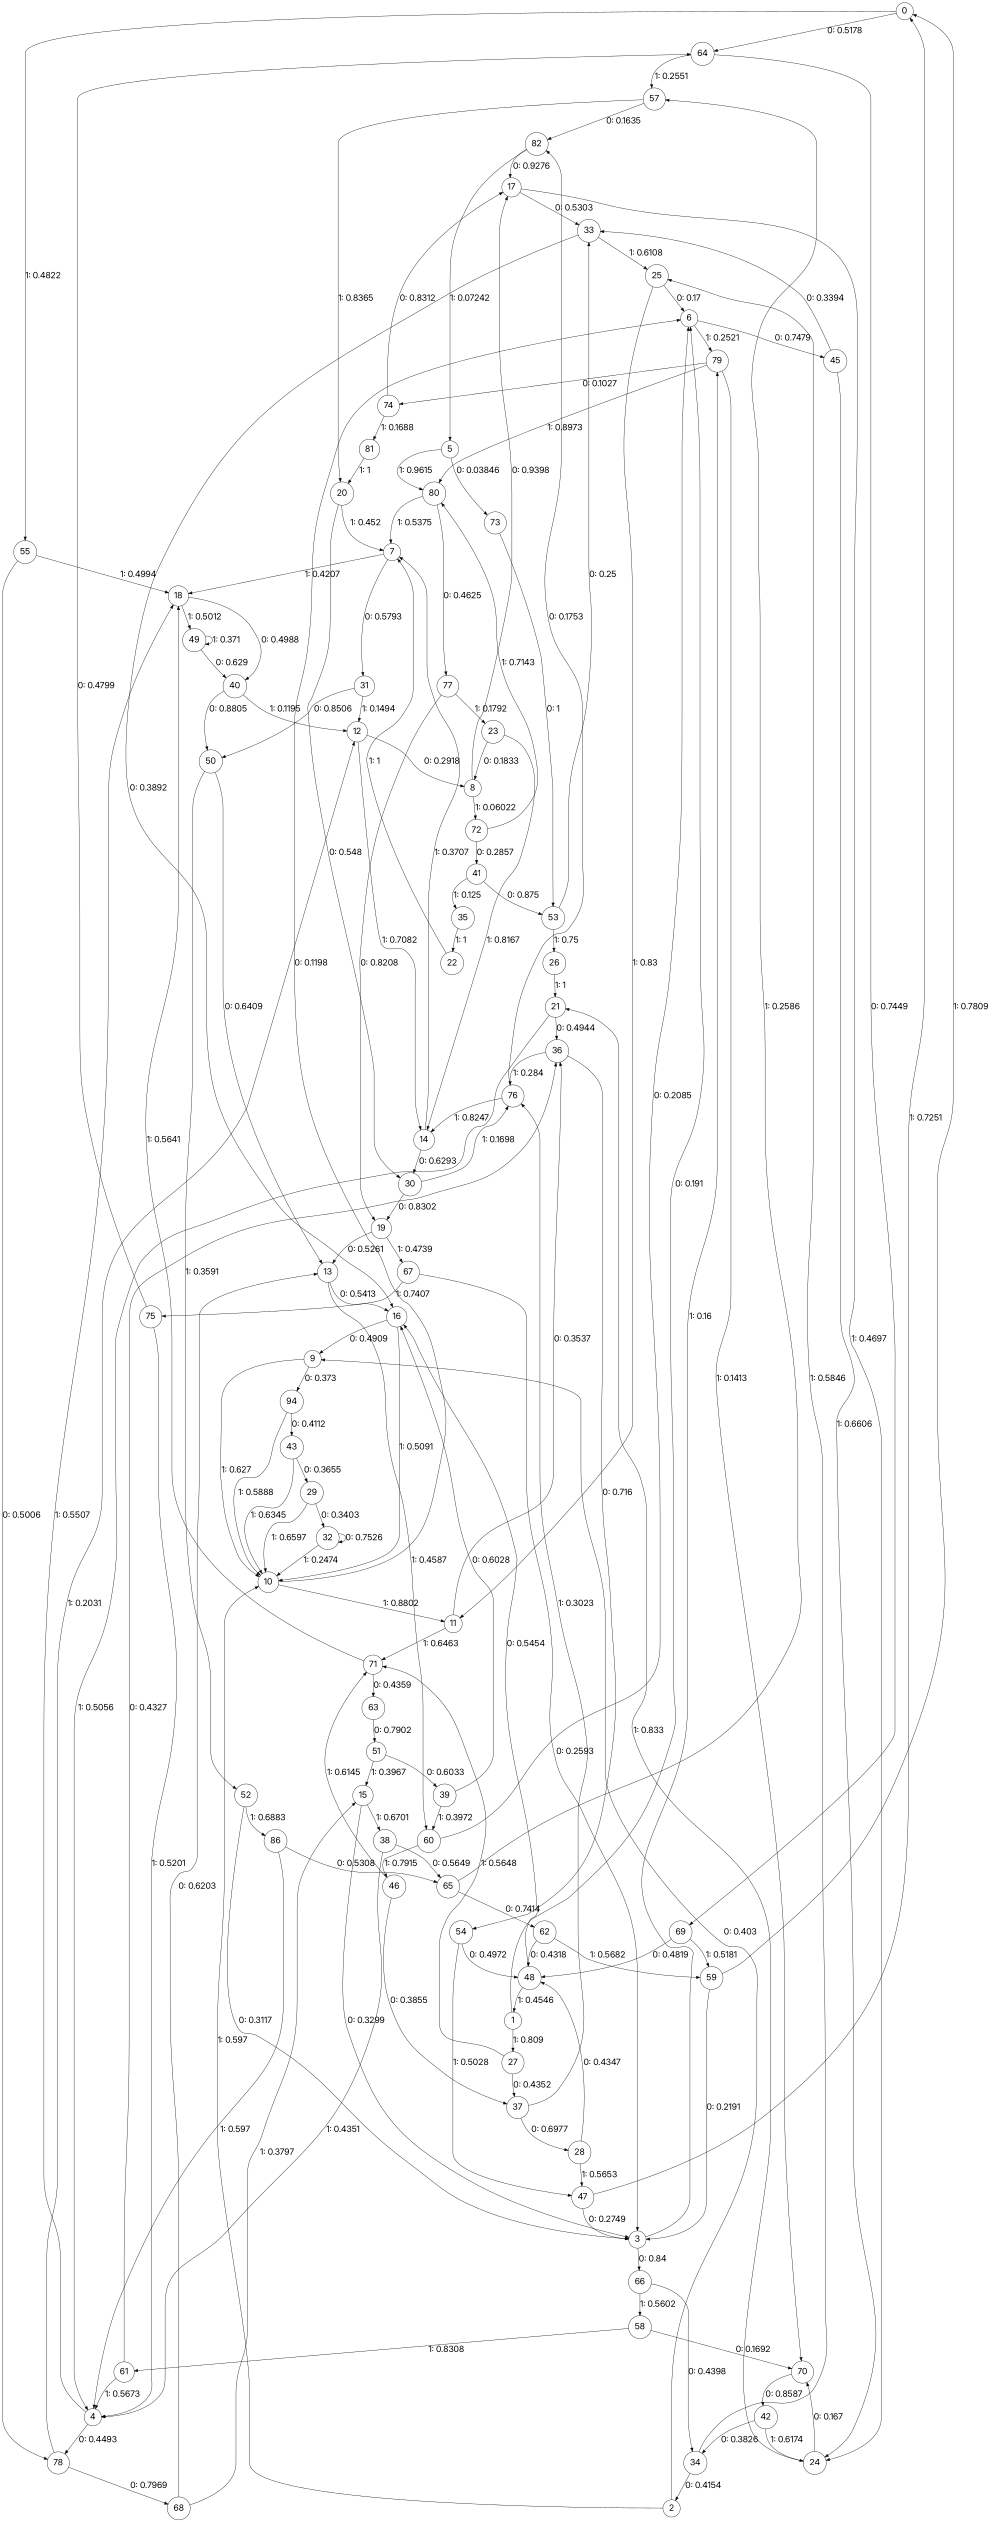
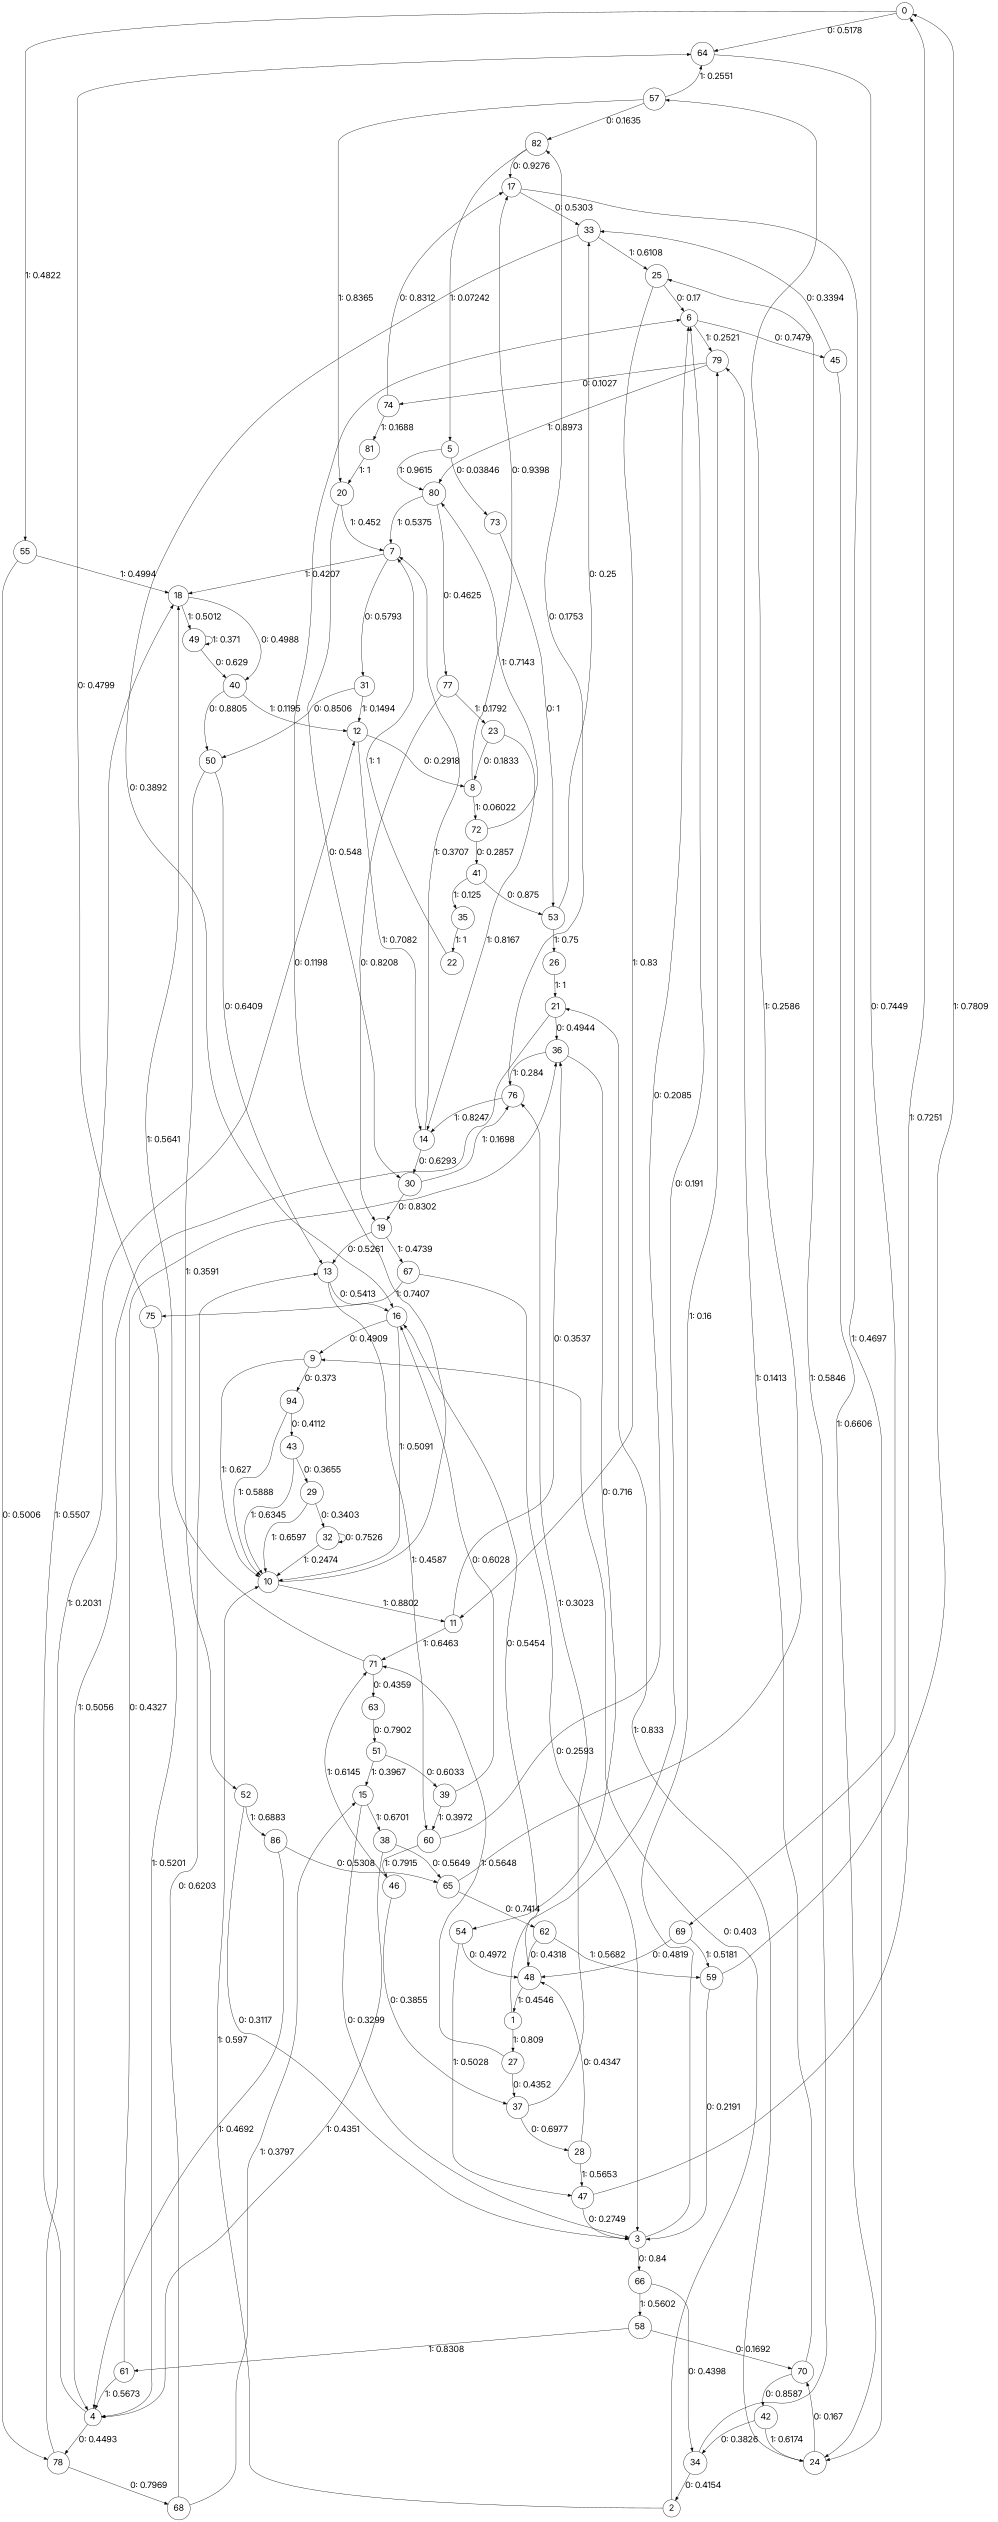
  digraph {
    fontname=Inter
    node [fontname=Inter fontsize=24 shape=circle]
    edge [fontname=Inter fontsize=24]
    0
    64
    55
    57
    69
    78
    18
    20
    82
    48
    59
    12
    68
    40
    49
    1
    6
    27
    79
    45
    71
    37
    80
    74
    33
    24
    63
    76
    28
    2
    9
    10
    n33 [label=94]
    11
    43
    36
    3
    66
    34
    58
    25
    70
    61
    7
    77
    17
    81
    4
    8
    14
    13
    15
    50
    5
    73
    53
    26
    31
    19
    23
    16
    21
    52
    72
    41
    35
    29
    54
    47
    51
    30
    60
    46
    67
    38
    65
    62
    42
    75
    22
    32
    n82 [label=86]
    39
    0 -> 64 [label="0: 0.5178   "]
    0 -> 55 [label="1: 0.4822   "]
-   64 -> 57 [label="1: 0.2551   "]
+   57 -> 64 [label="1: 0.2551   "]
    64 -> 69 [label="0: 0.7449   "]
    55 -> 78 [label="0: 0.5006   "]
    55 -> 18 [label="1: 0.4994   "]
    57 -> 20 [label="1: 0.8365   "]
    57 -> 82 [label="0: 0.1635   "]
    69 -> 48 [label="0: 0.4819   "]
    69 -> 59 [label="1: 0.5181   "]
    78 -> 12 [label="1: 0.2031   "]
    78 -> 68 [label="0: 0.7969   "]
    18 -> 40 [label="0: 0.4988   "]
    18 -> 49 [label="1: 0.5012   "]
    20 -> 7 [label="1: 0.452    "]
    20 -> 30 [label="0: 0.548    "]
    82 -> 17 [label="0: 0.9276   "]
    82 -> 5 [label="1: 0.07242  "]
    48 -> 1 [label="1: 0.4546   "]
    48 -> 16 [label="0: 0.5454   "]
    59 -> 0 [label="1: 0.7809   "]
    59 -> 3 [label="0: 0.2191   "]
    12 -> 8 [label="0: 0.2918   "]
    12 -> 14 [label="1: 0.7082   "]
    68 -> 13 [label="0: 0.6203   "]
    68 -> 15 [label="1: 0.3797   "]
    40 -> 12 [label="1: 0.1195   "]
    40 -> 50 [label="0: 0.8805   "]
    49 -> 40 [label="0: 0.629    "]
    49 -> 49 [label="1: 0.371    "]
    1 -> 6 [label="0: 0.191    "]
    1 -> 27 [label="1: 0.809    "]
    6 -> 79 [label="1: 0.2521   "]
    6 -> 45 [label="0: 0.7479   "]
    27 -> 71 [label="1: 0.5648   "]
    27 -> 37 [label="0: 0.4352   "]
    79 -> 80 [label="1: 0.8973   "]
    79 -> 74 [label="0: 0.1027   "]
    45 -> 33 [label="0: 0.3394   "]
    45 -> 24 [label="1: 0.6606   "]
    71 -> 18 [label="1: 0.5641   "]
    71 -> 63 [label="0: 0.4359   "]
    37 -> 76 [label="1: 0.3023   "]
    37 -> 28 [label="0: 0.6977   "]
    80 -> 7 [label="1: 0.5375   "]
    80 -> 77 [label="0: 0.4625   "]
    74 -> 17 [label="0: 0.8312   "]
    74 -> 81 [label="1: 0.1688   "]
    33 -> 25 [label="1: 0.6108   "]
    33 -> 16 [label="0: 0.3892   "]
    24 -> 70 [label="0: 0.167    "]
    24 -> 21 [label="1: 0.833    "]
    63 -> 51 [label="0: 0.7902   "]
    76 -> 82 [label="0: 0.1753   "]
    76 -> 14 [label="1: 0.8247   "]
    28 -> 48 [label="0: 0.4347   "]
    28 -> 47 [label="1: 0.5653   "]
    2 -> 9 [label="0: 0.403    "]
    2 -> 10 [label="1: 0.597    "]
    9 -> 10 [label="1: 0.627    "]
    9 -> n33 [label="0: 0.373    "]
    10 -> 6 [label="0: 0.1198   "]
    10 -> 11 [label="1: 0.8802   "]
    n33 -> 10 [label="1: 0.5888   "]
    n33 -> 43 [label="0: 0.4112   "]
    11 -> 71 [label="1: 0.6463   "]
    11 -> 36 [label="0: 0.3537   "]
    43 -> 10 [label="1: 0.6345   "]
    43 -> 29 [label="0: 0.3655   "]
    36 -> 76 [label="1: 0.284    "]
    36 -> 54 [label="0: 0.716    "]
    3 -> 79 [label="1: 0.16     "]
    3 -> 66 [label="0: 0.84     "]
    66 -> 34 [label="0: 0.4398   "]
    66 -> 58 [label="1: 0.5602   "]
    34 -> 2 [label="0: 0.4154   "]
    34 -> 25 [label="1: 0.5846   "]
    58 -> 70 [label="0: 0.1692   "]
    58 -> 61 [label="1: 0.8308   "]
    25 -> 6 [label="0: 0.17     "]
    25 -> 11 [label="1: 0.83     "]
-   79 -> 70 [label="1: 0.1413   "]
+   70 -> 79 [label="1: 0.1413   "]
    70 -> 42 [label="0: 0.8587   "]
    61 -> 36 [label="0: 0.4327   "]
    61 -> 4 [label="1: 0.5673   "]
    7 -> 18 [label="1: 0.4207   "]
    7 -> 31 [label="0: 0.5793   "]
    77 -> 19 [label="0: 0.8208   "]
    77 -> 23 [label="1: 0.1792   "]
    17 -> 33 [label="0: 0.5303   "]
    17 -> 24 [label="1: 0.4697   "]
    81 -> 20 [label="1: 1        "]
    4 -> 78 [label="0: 0.4493   "]
    4 -> 18 [label="1: 0.5507   "]
    8 -> 17 [label="0: 0.9398   "]
    8 -> 72 [label="1: 0.06022  "]
    14 -> 7 [label="1: 0.3707   "]
    14 -> 30 [label="0: 0.6293   "]
    13 -> 16 [label="0: 0.5413   "]
    13 -> 60 [label="1: 0.4587   "]
    15 -> 3 [label="0: 0.3299   "]
    15 -> 38 [label="1: 0.6701   "]
    50 -> 13 [label="0: 0.6409   "]
    50 -> 52 [label="1: 0.3591   "]
    5 -> 80 [label="1: 0.9615   "]
    5 -> 73 [label="0: 0.03846  "]
    73 -> 53 [label="0: 1        "]
    53 -> 33 [label="0: 0.25     "]
    53 -> 26 [label="1: 0.75     "]
    26 -> 21 [label="1: 1        "]
    31 -> 12 [label="1: 0.1494   "]
    31 -> 50 [label="0: 0.8506   "]
    19 -> 13 [label="0: 0.5261   "]
    19 -> 67 [label="1: 0.4739   "]
    23 -> 8 [label="0: 0.1833   "]
    23 -> 14 [label="1: 0.8167   "]
    16 -> 9 [label="0: 0.4909   "]
    16 -> 10 [label="1: 0.5091   "]
    21 -> 36 [label="0: 0.4944   "]
    21 -> 4 [label="1: 0.5056   "]
    52 -> 3 [label="0: 0.3117   "]
    52 -> n82 [label="1: 0.6883   "]
    72 -> 80 [label="1: 0.7143   "]
    72 -> 41 [label="0: 0.2857   "]
    41 -> 53 [label="0: 0.875    "]
    41 -> 35 [label="1: 0.125    "]
    35 -> 22 [label="1: 1        "]
    29 -> 10 [label="1: 0.6597   "]
    29 -> 32 [label="0: 0.3403   "]
    54 -> 48 [label="0: 0.4972   "]
    54 -> 47 [label="1: 0.5028   "]
    47 -> 0 [label="1: 0.7251   "]
    47 -> 3 [label="0: 0.2749   "]
    51 -> 15 [label="1: 0.3967   "]
    51 -> 39 [label="0: 0.6033   "]
    30 -> 76 [label="1: 0.1698   "]
    30 -> 19 [label="0: 0.8302   "]
    60 -> 6 [label="0: 0.2085   "]
    60 -> 46 [label="1: 0.7915   "]
    46 -> 71 [label="1: 0.6145   "]
    46 -> 37 [label="0: 0.3855   "]
    67 -> 3 [label="0: 0.2593   "]
    67 -> 75 [label="1: 0.7407   "]
    38 -> 4 [label="1: 0.4351   "]
    38 -> 65 [label="0: 0.5649   "]
    65 -> 57 [label="1: 0.2586   "]
    65 -> 62 [label="0: 0.7414   "]
    62 -> 48 [label="0: 0.4318   "]
    62 -> 59 [label="1: 0.5682   "]
    42 -> 24 [label="1: 0.6174   "]
    42 -> 34 [label="0: 0.3826   "]
    75 -> 64 [label="0: 0.4799   "]
    75 -> 4 [label="1: 0.5201   "]
    22 -> 7 [label="1: 1        "]
    32 -> 10 [label="1: 0.2474   "]
    32 -> 32 [label="0: 0.7526   "]
-   n82 -> 4 [label="1: 0.597    "]
+   n82 -> 4 [label="1: 0.4692   "]
    n82 -> 65 [label="0: 0.5308   "]
    39 -> 16 [label="0: 0.6028   "]
    39 -> 60 [label="1: 0.3972   "]
  }
